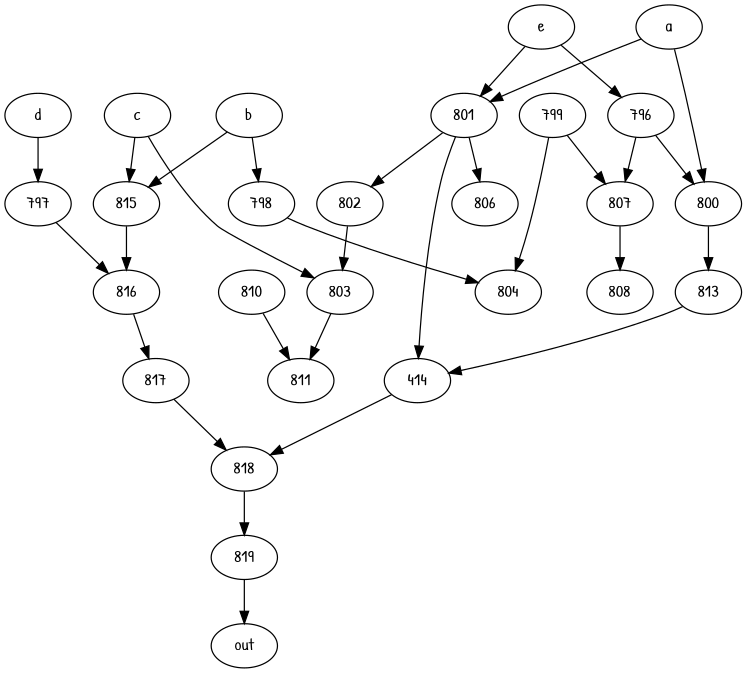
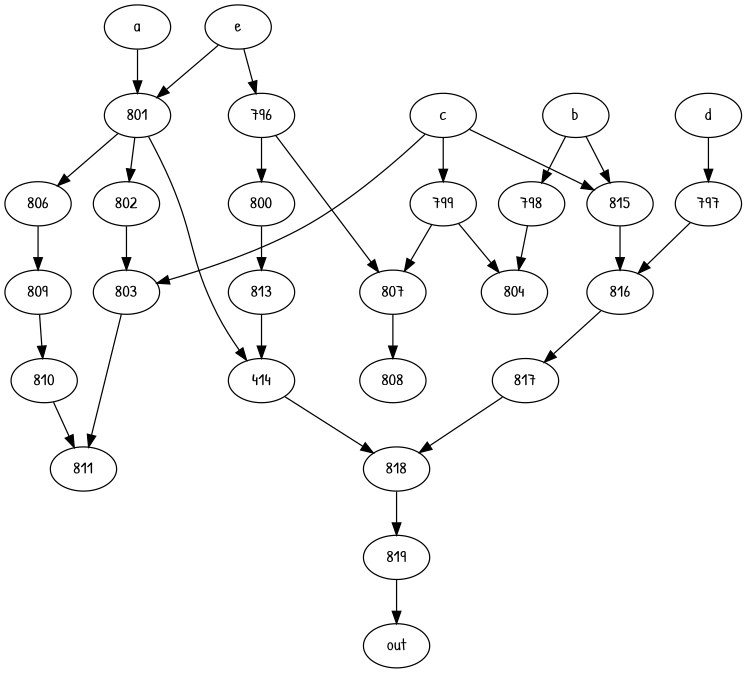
  strict digraph {
    fontname="Patrick Hand"
    node [fontname="Patrick Hand"]
    edge [fontname="Patrick Hand"]
    819
    out
    a
    800
    801
    813
    802
    806
    n9 [label=414]
    803
+   809
    818
    811
    810
    b
    798
    815
    804
    816
    817
    c
    799
    807
    808
    d
    797
    e
    796
    819 -> out
-   a -> 800
    a -> 801
    800 -> 813
    801 -> 802
    801 -> 806
    801 -> n9
    813 -> n9
    802 -> 803
+   806 -> 809
    n9 -> 818
    803 -> 811
+   809 -> 810
    818 -> 819
    810 -> 811
    b -> 798
    b -> 815
    798 -> 804
    815 -> 816
    816 -> 817
    817 -> 818
    c -> 803
    c -> 815
+   c -> 799
    799 -> 804
    799 -> 807
    807 -> 808
    d -> 797
    797 -> 816
    e -> 801
    e -> 796
    796 -> 800
    796 -> 807
  }
